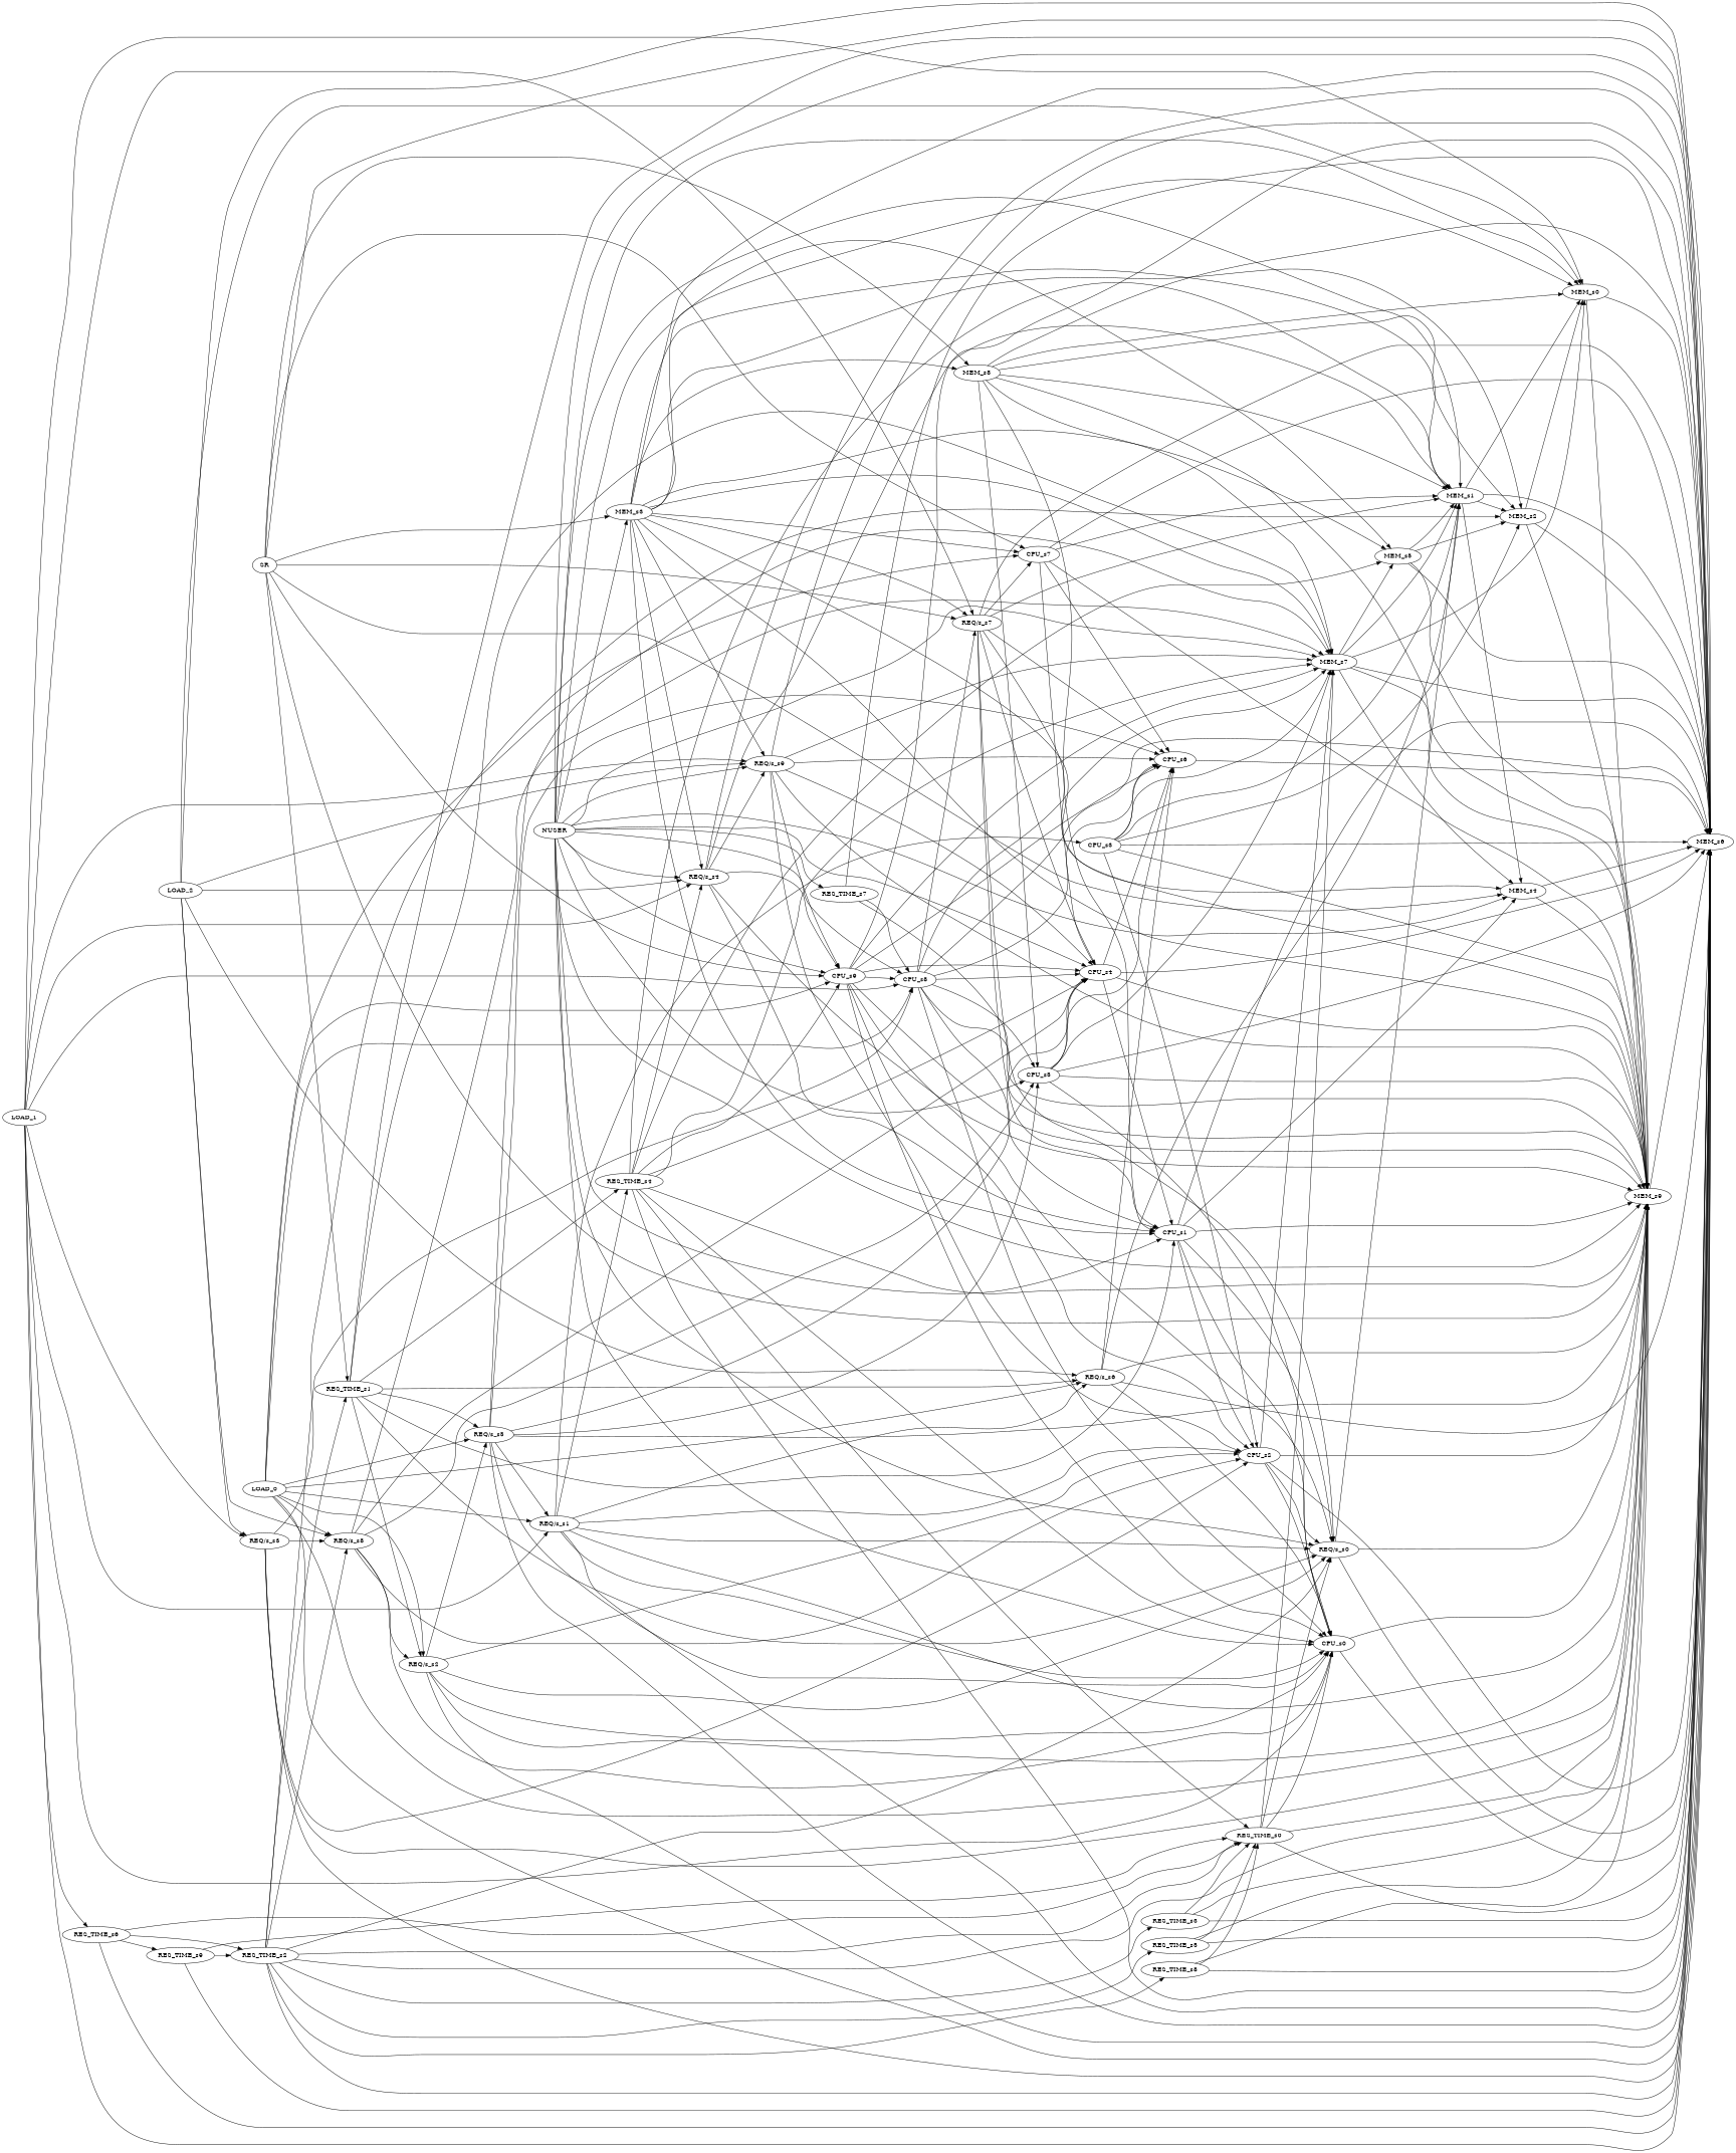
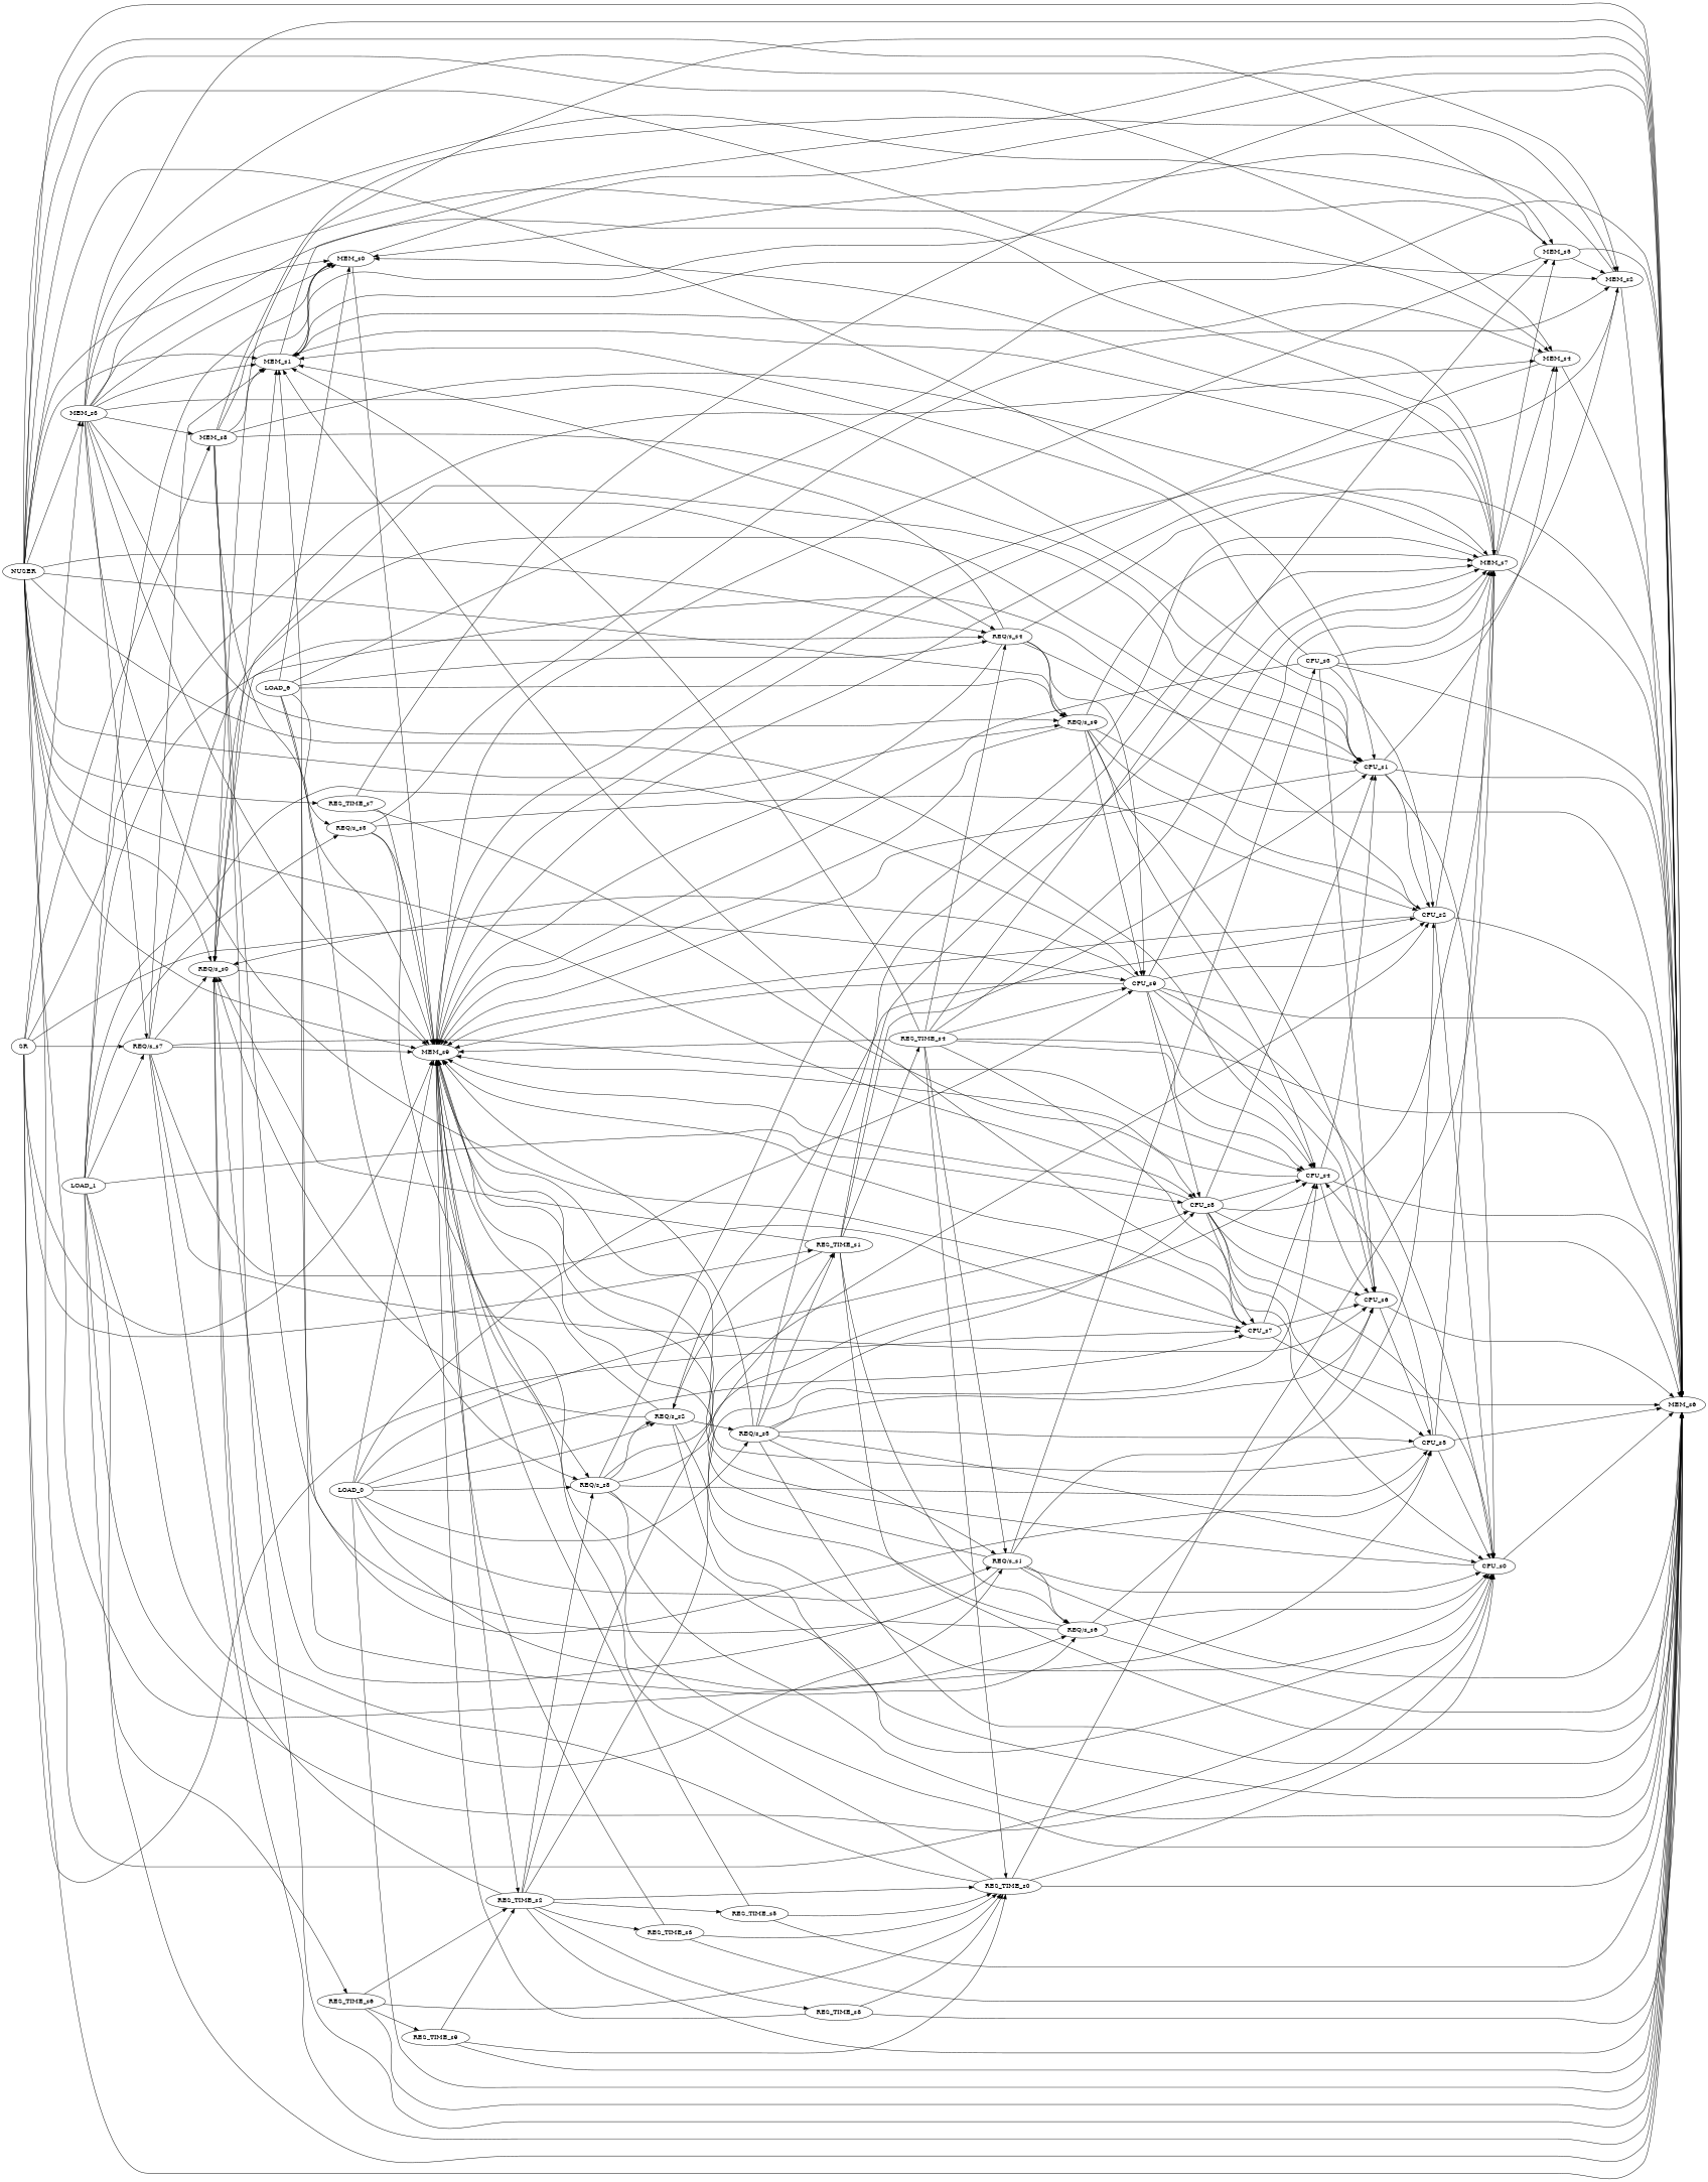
  strict digraph {
    rankdir=LR
    NUSER
    "REQ/s_s0"
    CPU_s0
    MEM_s0
    CPU_s1
    MEM_s1
    MEM_s3
    "REQ/s_s4"
    CPU_s4
    MEM_s4
    CPU_s5
    MEM_s5
    MEM_s6
    RES_TIME_s7
    MEM_s7
    CPU_s8
    "REQ/s_s9"
    CPU_s9
    MEM_s9
    CPU_s2
    MEM_s2
    CPU_s7
    "REQ/s_s7"
    MEM_s8
    CPU_s6
    LOAD_0
    "REQ/s_s1"
    "REQ/s_s2"
    "REQ/s_s5"
    "REQ/s_s6"
    "REQ/s_s8"
    CPU_s3
    LOAD_1
    "REQ/s_s3"
    RES_TIME_s6
    RES_TIME_s0
    RES_TIME_s2
    RES_TIME_s9
    RES_TIME_s1
    RES_TIME_s3
    RES_TIME_s5
    RES_TIME_s8
-   LOAD_2
+   LOAD_2 [label=LOAD_6]
    SR
    RES_TIME_s4
    NUSER -> "REQ/s_s0"
    NUSER -> CPU_s0
    NUSER -> MEM_s0
    NUSER -> CPU_s1
    NUSER -> MEM_s1
    NUSER -> MEM_s3
    NUSER -> "REQ/s_s4"
    NUSER -> CPU_s4
    NUSER -> MEM_s4
    NUSER -> CPU_s5
    NUSER -> MEM_s5
    NUSER -> MEM_s6
    NUSER -> RES_TIME_s7
    NUSER -> MEM_s7
    NUSER -> CPU_s8
    NUSER -> "REQ/s_s9"
    NUSER -> CPU_s9
    NUSER -> MEM_s9
    "REQ/s_s0" -> MEM_s1
    "REQ/s_s0" -> MEM_s6
    "REQ/s_s0" -> MEM_s9
    CPU_s0 -> MEM_s6
    CPU_s0 -> MEM_s9
    MEM_s0 -> MEM_s6
    MEM_s0 -> MEM_s9
    CPU_s1 -> "REQ/s_s0"
    CPU_s1 -> CPU_s0
    CPU_s1 -> MEM_s4
    CPU_s1 -> MEM_s6
    CPU_s1 -> MEM_s9
    CPU_s1 -> CPU_s2
    MEM_s1 -> MEM_s0
    MEM_s1 -> MEM_s4
    MEM_s1 -> MEM_s6
    MEM_s1 -> MEM_s2
    MEM_s3 -> MEM_s0
    MEM_s3 -> CPU_s1
    MEM_s3 -> MEM_s1
    MEM_s3 -> "REQ/s_s4"
    MEM_s3 -> MEM_s4
    MEM_s3 -> MEM_s5
    MEM_s3 -> MEM_s6
    MEM_s3 -> MEM_s7
    MEM_s3 -> "REQ/s_s9"
    MEM_s3 -> MEM_s9
    MEM_s3 -> MEM_s2
    MEM_s3 -> CPU_s7
    MEM_s3 -> "REQ/s_s7"
    MEM_s3 -> MEM_s8
    "REQ/s_s4" -> CPU_s1
    "REQ/s_s4" -> MEM_s1
    "REQ/s_s4" -> MEM_s6
    "REQ/s_s4" -> "REQ/s_s9"
    "REQ/s_s4" -> CPU_s9
    "REQ/s_s4" -> MEM_s9
    CPU_s4 -> CPU_s1
    CPU_s4 -> MEM_s6
    CPU_s4 -> MEM_s9
    CPU_s4 -> CPU_s6
    MEM_s4 -> MEM_s6
    MEM_s4 -> MEM_s9
    CPU_s5 -> CPU_s0
    CPU_s5 -> CPU_s4
    CPU_s5 -> MEM_s6
    CPU_s5 -> MEM_s7
    CPU_s5 -> MEM_s9
-   CPU_s5 -> CPU_s6
+   CPU_s6 -> CPU_s5
    MEM_s5 -> MEM_s1
    MEM_s5 -> MEM_s6
    MEM_s5 -> MEM_s9
    MEM_s5 -> MEM_s2
    RES_TIME_s7 -> MEM_s6
    RES_TIME_s7 -> CPU_s8
    RES_TIME_s7 -> MEM_s9
    MEM_s7 -> MEM_s0
    MEM_s7 -> MEM_s1
    MEM_s7 -> MEM_s4
    MEM_s7 -> MEM_s5
    MEM_s7 -> MEM_s6
    MEM_s7 -> MEM_s9
    CPU_s8 -> CPU_s0
    CPU_s8 -> CPU_s1
    CPU_s8 -> CPU_s4
    CPU_s8 -> CPU_s5
    CPU_s8 -> MEM_s6
    CPU_s8 -> MEM_s7
    CPU_s8 -> MEM_s9
-   CPU_s8 -> "REQ/s_s7"
+   CPU_s8 -> CPU_s7
    CPU_s8 -> CPU_s6
    "REQ/s_s9" -> CPU_s4
    "REQ/s_s9" -> MEM_s6
    "REQ/s_s9" -> MEM_s7
    "REQ/s_s9" -> CPU_s9
    "REQ/s_s9" -> MEM_s9
    "REQ/s_s9" -> CPU_s2
    "REQ/s_s9" -> CPU_s6
    CPU_s9 -> "REQ/s_s0"
    CPU_s9 -> CPU_s0
    CPU_s9 -> CPU_s4
    CPU_s9 -> MEM_s6
    CPU_s9 -> MEM_s7
    CPU_s9 -> CPU_s8
    CPU_s9 -> MEM_s9
    CPU_s9 -> CPU_s2
    CPU_s9 -> CPU_s6
    MEM_s9 -> MEM_s6
    CPU_s2 -> "REQ/s_s0"
    CPU_s2 -> CPU_s0
    CPU_s2 -> MEM_s6
    CPU_s2 -> MEM_s7
    CPU_s2 -> MEM_s9
    MEM_s2 -> MEM_s0
    MEM_s2 -> MEM_s6
    MEM_s2 -> MEM_s9
    CPU_s7 -> MEM_s1
    CPU_s7 -> CPU_s4
    CPU_s7 -> MEM_s6
    CPU_s7 -> MEM_s9
    CPU_s7 -> CPU_s6
    "REQ/s_s7" -> "REQ/s_s0"
    "REQ/s_s7" -> CPU_s1
    "REQ/s_s7" -> MEM_s1
    "REQ/s_s7" -> CPU_s4
    "REQ/s_s7" -> MEM_s6
    "REQ/s_s7" -> MEM_s9
    "REQ/s_s7" -> CPU_s7
    "REQ/s_s7" -> CPU_s6
    MEM_s8 -> MEM_s0
    MEM_s8 -> CPU_s1
    MEM_s8 -> MEM_s1
    MEM_s8 -> CPU_s5
    MEM_s8 -> MEM_s6
    MEM_s8 -> MEM_s7
    MEM_s8 -> MEM_s9
    MEM_s8 -> MEM_s2
    CPU_s6 -> MEM_s6
    LOAD_0 -> MEM_s6
    LOAD_0 -> CPU_s8
    LOAD_0 -> CPU_s9
    LOAD_0 -> MEM_s9
    LOAD_0 -> CPU_s7
    LOAD_0 -> "REQ/s_s1"
    LOAD_0 -> "REQ/s_s2"
    LOAD_0 -> "REQ/s_s5"
    LOAD_0 -> "REQ/s_s6"
    LOAD_0 -> "REQ/s_s8"
    "REQ/s_s1" -> "REQ/s_s0"
    "REQ/s_s1" -> CPU_s0
    "REQ/s_s1" -> MEM_s6
    "REQ/s_s1" -> MEM_s9
    "REQ/s_s1" -> CPU_s2
    "REQ/s_s1" -> "REQ/s_s6"
    "REQ/s_s1" -> CPU_s3
    "REQ/s_s2" -> "REQ/s_s0"
    "REQ/s_s2" -> CPU_s0
    "REQ/s_s2" -> MEM_s6
    "REQ/s_s2" -> MEM_s9
    "REQ/s_s2" -> CPU_s2
    "REQ/s_s2" -> "REQ/s_s5"
    "REQ/s_s5" -> CPU_s0
    "REQ/s_s5" -> CPU_s4
    "REQ/s_s5" -> CPU_s5
    "REQ/s_s5" -> MEM_s6
    "REQ/s_s5" -> MEM_s7
    "REQ/s_s5" -> MEM_s9
    "REQ/s_s5" -> CPU_s6
    "REQ/s_s5" -> "REQ/s_s1"
    "REQ/s_s6" -> CPU_s0
    "REQ/s_s6" -> MEM_s1
    "REQ/s_s6" -> MEM_s6
    "REQ/s_s6" -> MEM_s9
    "REQ/s_s6" -> CPU_s6
    "REQ/s_s8" -> CPU_s0
    "REQ/s_s8" -> CPU_s4
    "REQ/s_s8" -> CPU_s5
-   "REQ/s_s3" -> MEM_s6
+   "REQ/s_s8" -> MEM_s6
    "REQ/s_s8" -> MEM_s7
    "REQ/s_s8" -> CPU_s2
    "REQ/s_s8" -> "REQ/s_s2"
    CPU_s3 -> MEM_s1
    CPU_s3 -> MEM_s6
    CPU_s3 -> MEM_s7
    CPU_s3 -> MEM_s9
    CPU_s3 -> CPU_s2
    CPU_s3 -> MEM_s2
    CPU_s3 -> CPU_s6
    LOAD_1 -> CPU_s0
    LOAD_1 -> MEM_s0
    LOAD_1 -> "REQ/s_s4"
    LOAD_1 -> MEM_s6
    LOAD_1 -> CPU_s8
    LOAD_1 -> "REQ/s_s9"
    LOAD_1 -> "REQ/s_s7"
    LOAD_1 -> "REQ/s_s1"
    LOAD_1 -> "REQ/s_s3"
    LOAD_1 -> RES_TIME_s6
    "REQ/s_s3" -> MEM_s9
    "REQ/s_s3" -> CPU_s2
    "REQ/s_s3" -> MEM_s2
    "REQ/s_s3" -> "REQ/s_s8"
    RES_TIME_s6 -> MEM_s6
    RES_TIME_s6 -> RES_TIME_s0
    RES_TIME_s6 -> RES_TIME_s2
    RES_TIME_s6 -> RES_TIME_s9
    RES_TIME_s0 -> "REQ/s_s0"
    RES_TIME_s0 -> CPU_s0
    RES_TIME_s0 -> MEM_s6
    RES_TIME_s0 -> MEM_s7
    RES_TIME_s0 -> MEM_s9
    RES_TIME_s2 -> "REQ/s_s0"
    RES_TIME_s2 -> MEM_s6
    RES_TIME_s2 -> CPU_s8
-   RES_TIME_s2 -> MEM_s9
+   MEM_s9 -> RES_TIME_s2
    RES_TIME_s2 -> "REQ/s_s8"
    RES_TIME_s2 -> RES_TIME_s0
    RES_TIME_s2 -> RES_TIME_s1
    RES_TIME_s2 -> RES_TIME_s3
    RES_TIME_s2 -> RES_TIME_s5
    RES_TIME_s2 -> RES_TIME_s8
    RES_TIME_s9 -> MEM_s6
    RES_TIME_s9 -> RES_TIME_s0
    RES_TIME_s9 -> RES_TIME_s2
    RES_TIME_s1 -> "REQ/s_s0"
    RES_TIME_s1 -> CPU_s1
    RES_TIME_s1 -> MEM_s6
    RES_TIME_s1 -> MEM_s7
    RES_TIME_s1 -> "REQ/s_s2"
-   RES_TIME_s1 -> "REQ/s_s5"
+   "REQ/s_s5" -> RES_TIME_s1
    RES_TIME_s1 -> "REQ/s_s6"
    RES_TIME_s1 -> RES_TIME_s4
    RES_TIME_s3 -> MEM_s6
    RES_TIME_s3 -> MEM_s9
    RES_TIME_s3 -> RES_TIME_s0
    RES_TIME_s5 -> MEM_s6
    RES_TIME_s5 -> MEM_s9
    RES_TIME_s5 -> RES_TIME_s0
    RES_TIME_s8 -> MEM_s6
    RES_TIME_s8 -> MEM_s9
    RES_TIME_s8 -> RES_TIME_s0
    LOAD_2 -> MEM_s0
    LOAD_2 -> "REQ/s_s4"
    LOAD_2 -> MEM_s6
    LOAD_2 -> "REQ/s_s9"
    LOAD_2 -> "REQ/s_s6"
    LOAD_2 -> "REQ/s_s8"
    LOAD_2 -> "REQ/s_s3"
    SR -> MEM_s3
    SR -> MEM_s4
    SR -> MEM_s6
    SR -> CPU_s9
    SR -> MEM_s9
    SR -> CPU_s7
    SR -> "REQ/s_s7"
    SR -> MEM_s8
    SR -> RES_TIME_s1
    RES_TIME_s4 -> CPU_s0
    RES_TIME_s4 -> MEM_s1
    RES_TIME_s4 -> "REQ/s_s4"
    RES_TIME_s4 -> CPU_s4
    RES_TIME_s4 -> MEM_s5
    RES_TIME_s4 -> MEM_s6
    RES_TIME_s4 -> MEM_s7
    RES_TIME_s4 -> CPU_s9
    RES_TIME_s4 -> MEM_s9
-   "REQ/s_s1" -> RES_TIME_s4
+   RES_TIME_s4 -> "REQ/s_s1"
    RES_TIME_s4 -> RES_TIME_s0
  }
